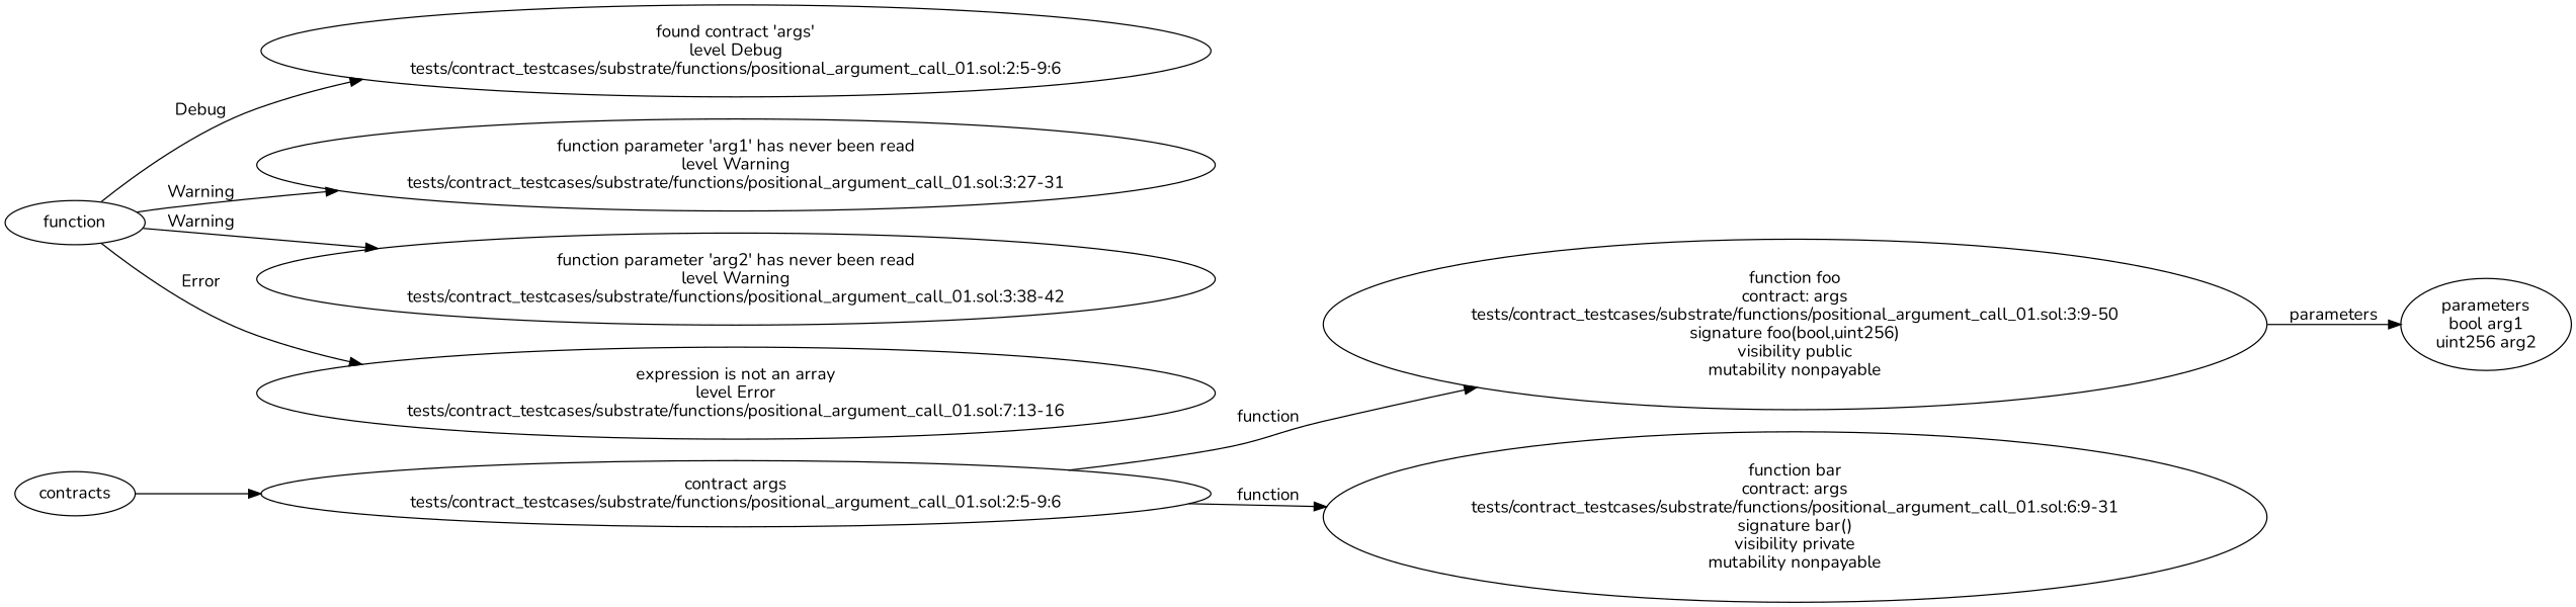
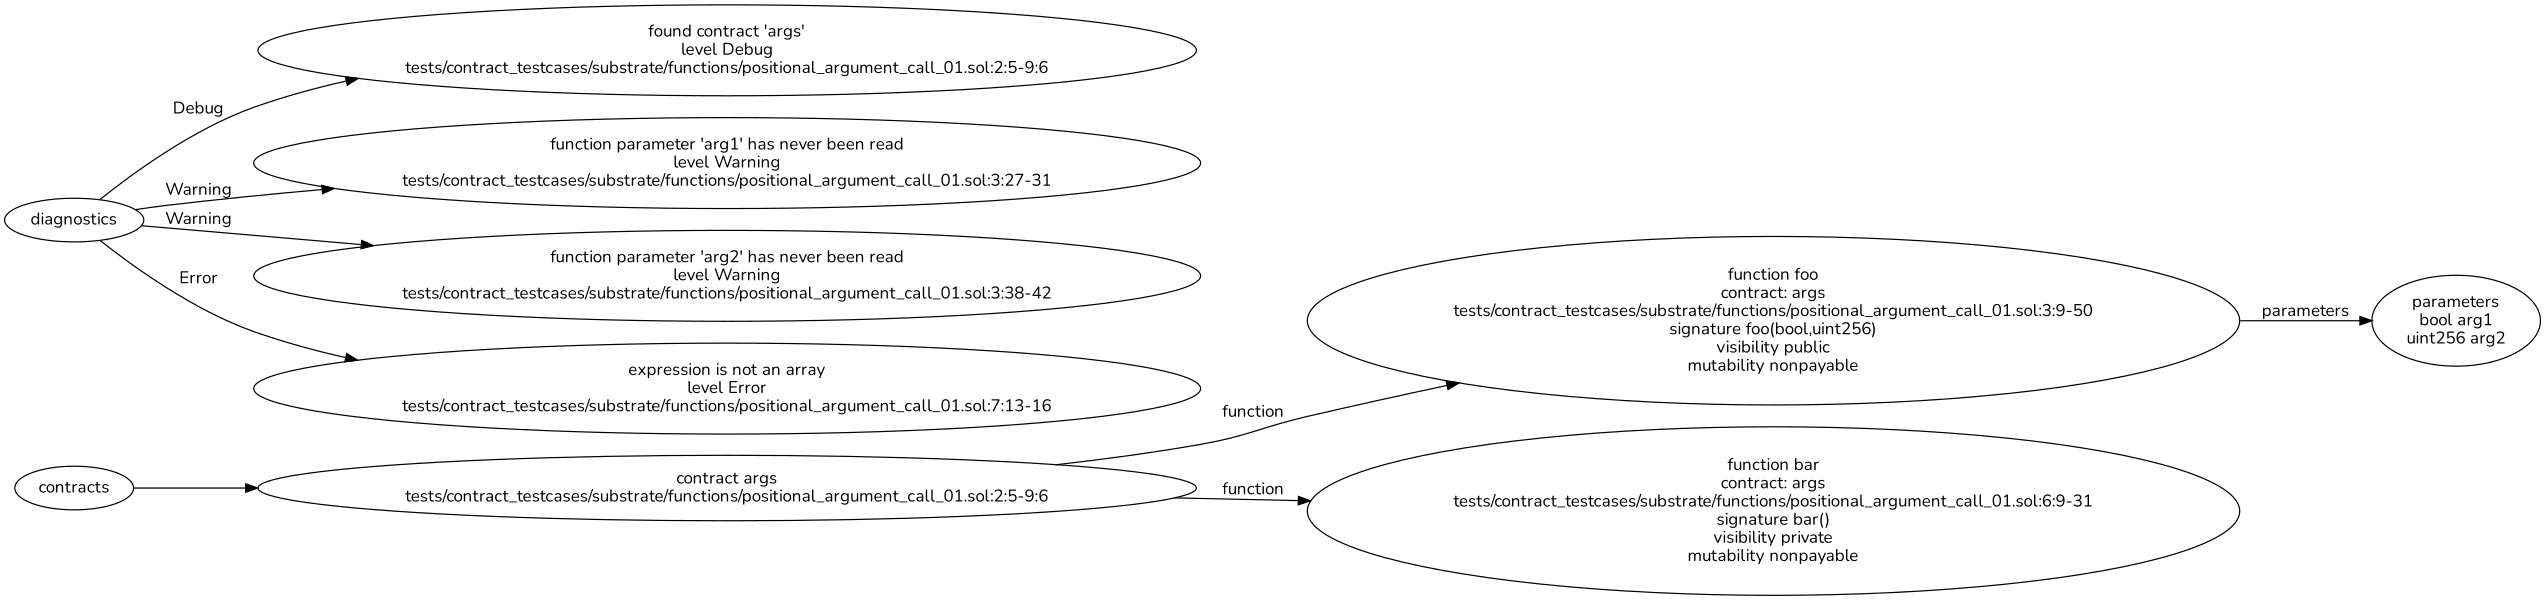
  strict digraph {
    rankdir=LR
    fontname=Nunito
    node [fontname=Nunito]
    edge [fontname=Nunito]
    n1 [label="contract args\ntests/contract_testcases/substrate/functions/positional_argument_call_01.sol:2:5-9:6"]
    n2 [label="function foo\ncontract: args\ntests/contract_testcases/substrate/functions/positional_argument_call_01.sol:3:9-50\nsignature foo(bool,uint256)\nvisibility public\nmutability nonpayable"]
    n3 [label="function bar\ncontract: args\ntests/contract_testcases/substrate/functions/positional_argument_call_01.sol:6:9-31\nsignature bar()\nvisibility private\nmutability nonpayable"]
    n4 [label="parameters\nbool arg1\nuint256 arg2"]
    n5 [label="found contract 'args'\nlevel Debug\ntests/contract_testcases/substrate/functions/positional_argument_call_01.sol:2:5-9:6"]
    n6 [label="function parameter 'arg1' has never been read\nlevel Warning\ntests/contract_testcases/substrate/functions/positional_argument_call_01.sol:3:27-31"]
    n7 [label="function parameter 'arg2' has never been read\nlevel Warning\ntests/contract_testcases/substrate/functions/positional_argument_call_01.sol:3:38-42"]
    n8 [label="expression is not an array\nlevel Error\ntests/contract_testcases/substrate/functions/positional_argument_call_01.sol:7:13-16"]
    contracts
-   diagnostics [label=function]
+   diagnostics
    n1 -> n2 [label=function]
    n1 -> n3 [label=function]
    n2 -> n4 [label=parameters]
    contracts -> n1
    diagnostics -> n5 [label=Debug]
    diagnostics -> n6 [label=Warning]
    diagnostics -> n7 [label=Warning]
    diagnostics -> n8 [label=Error]
  }
